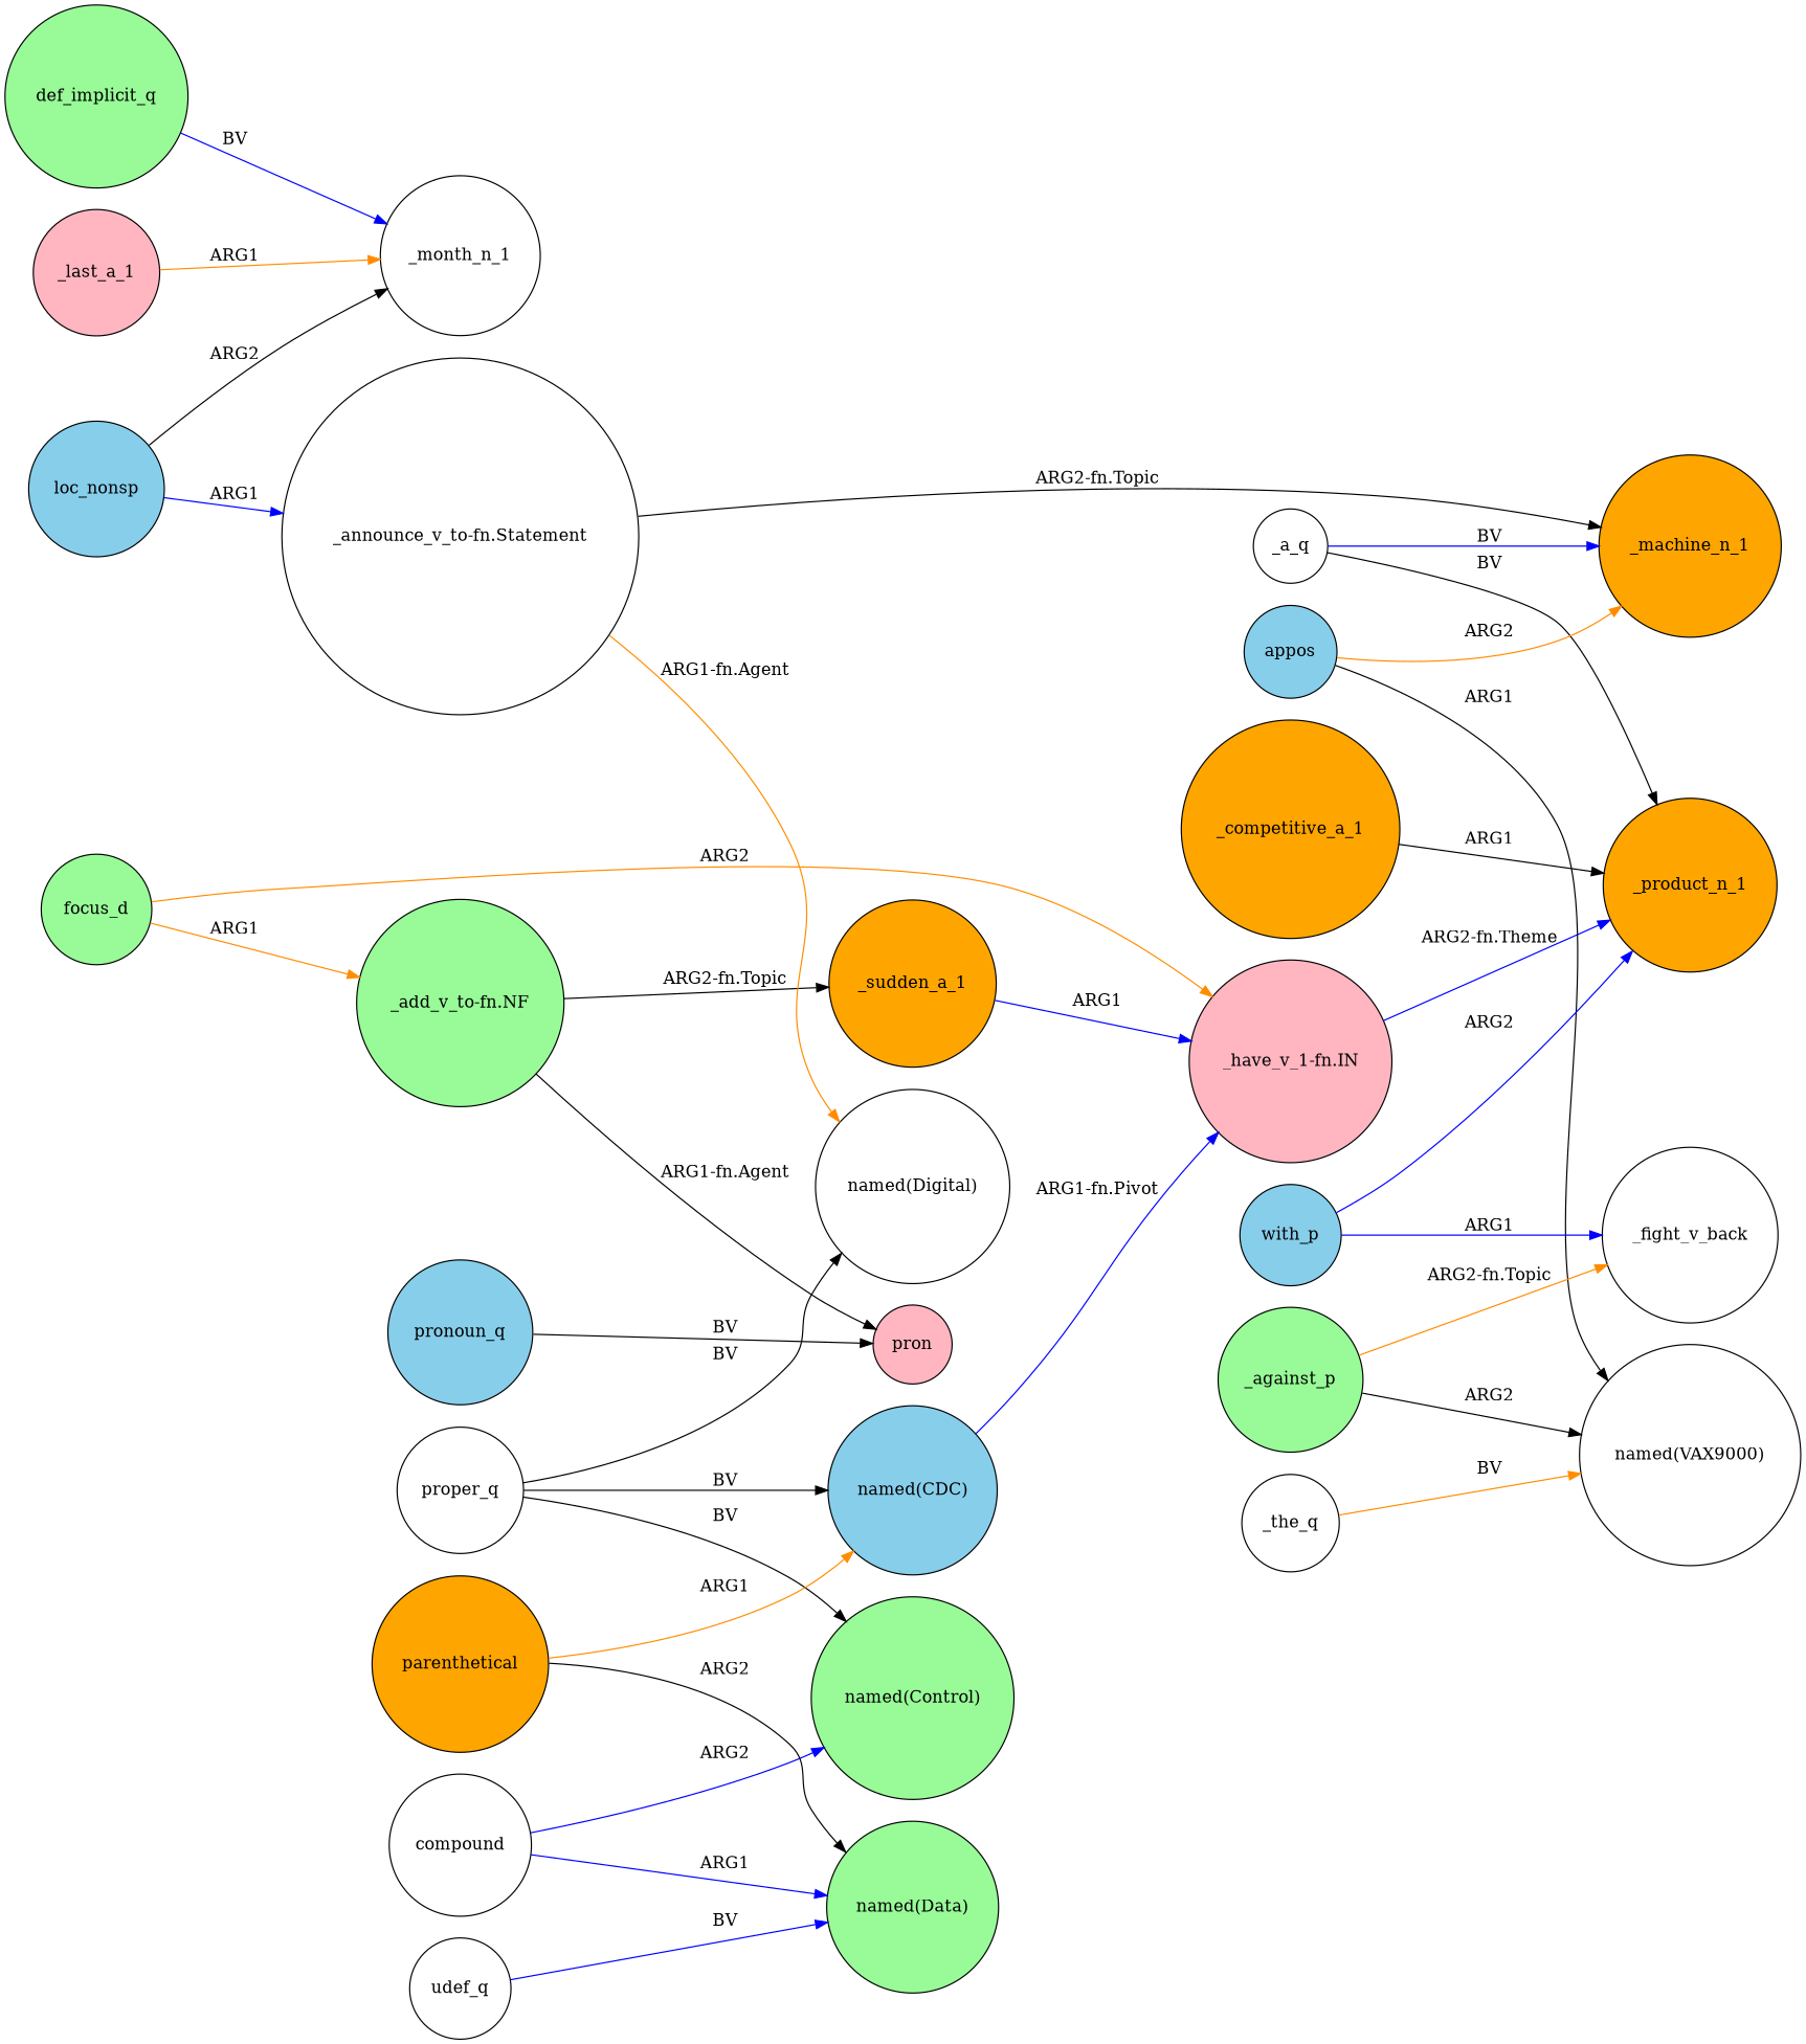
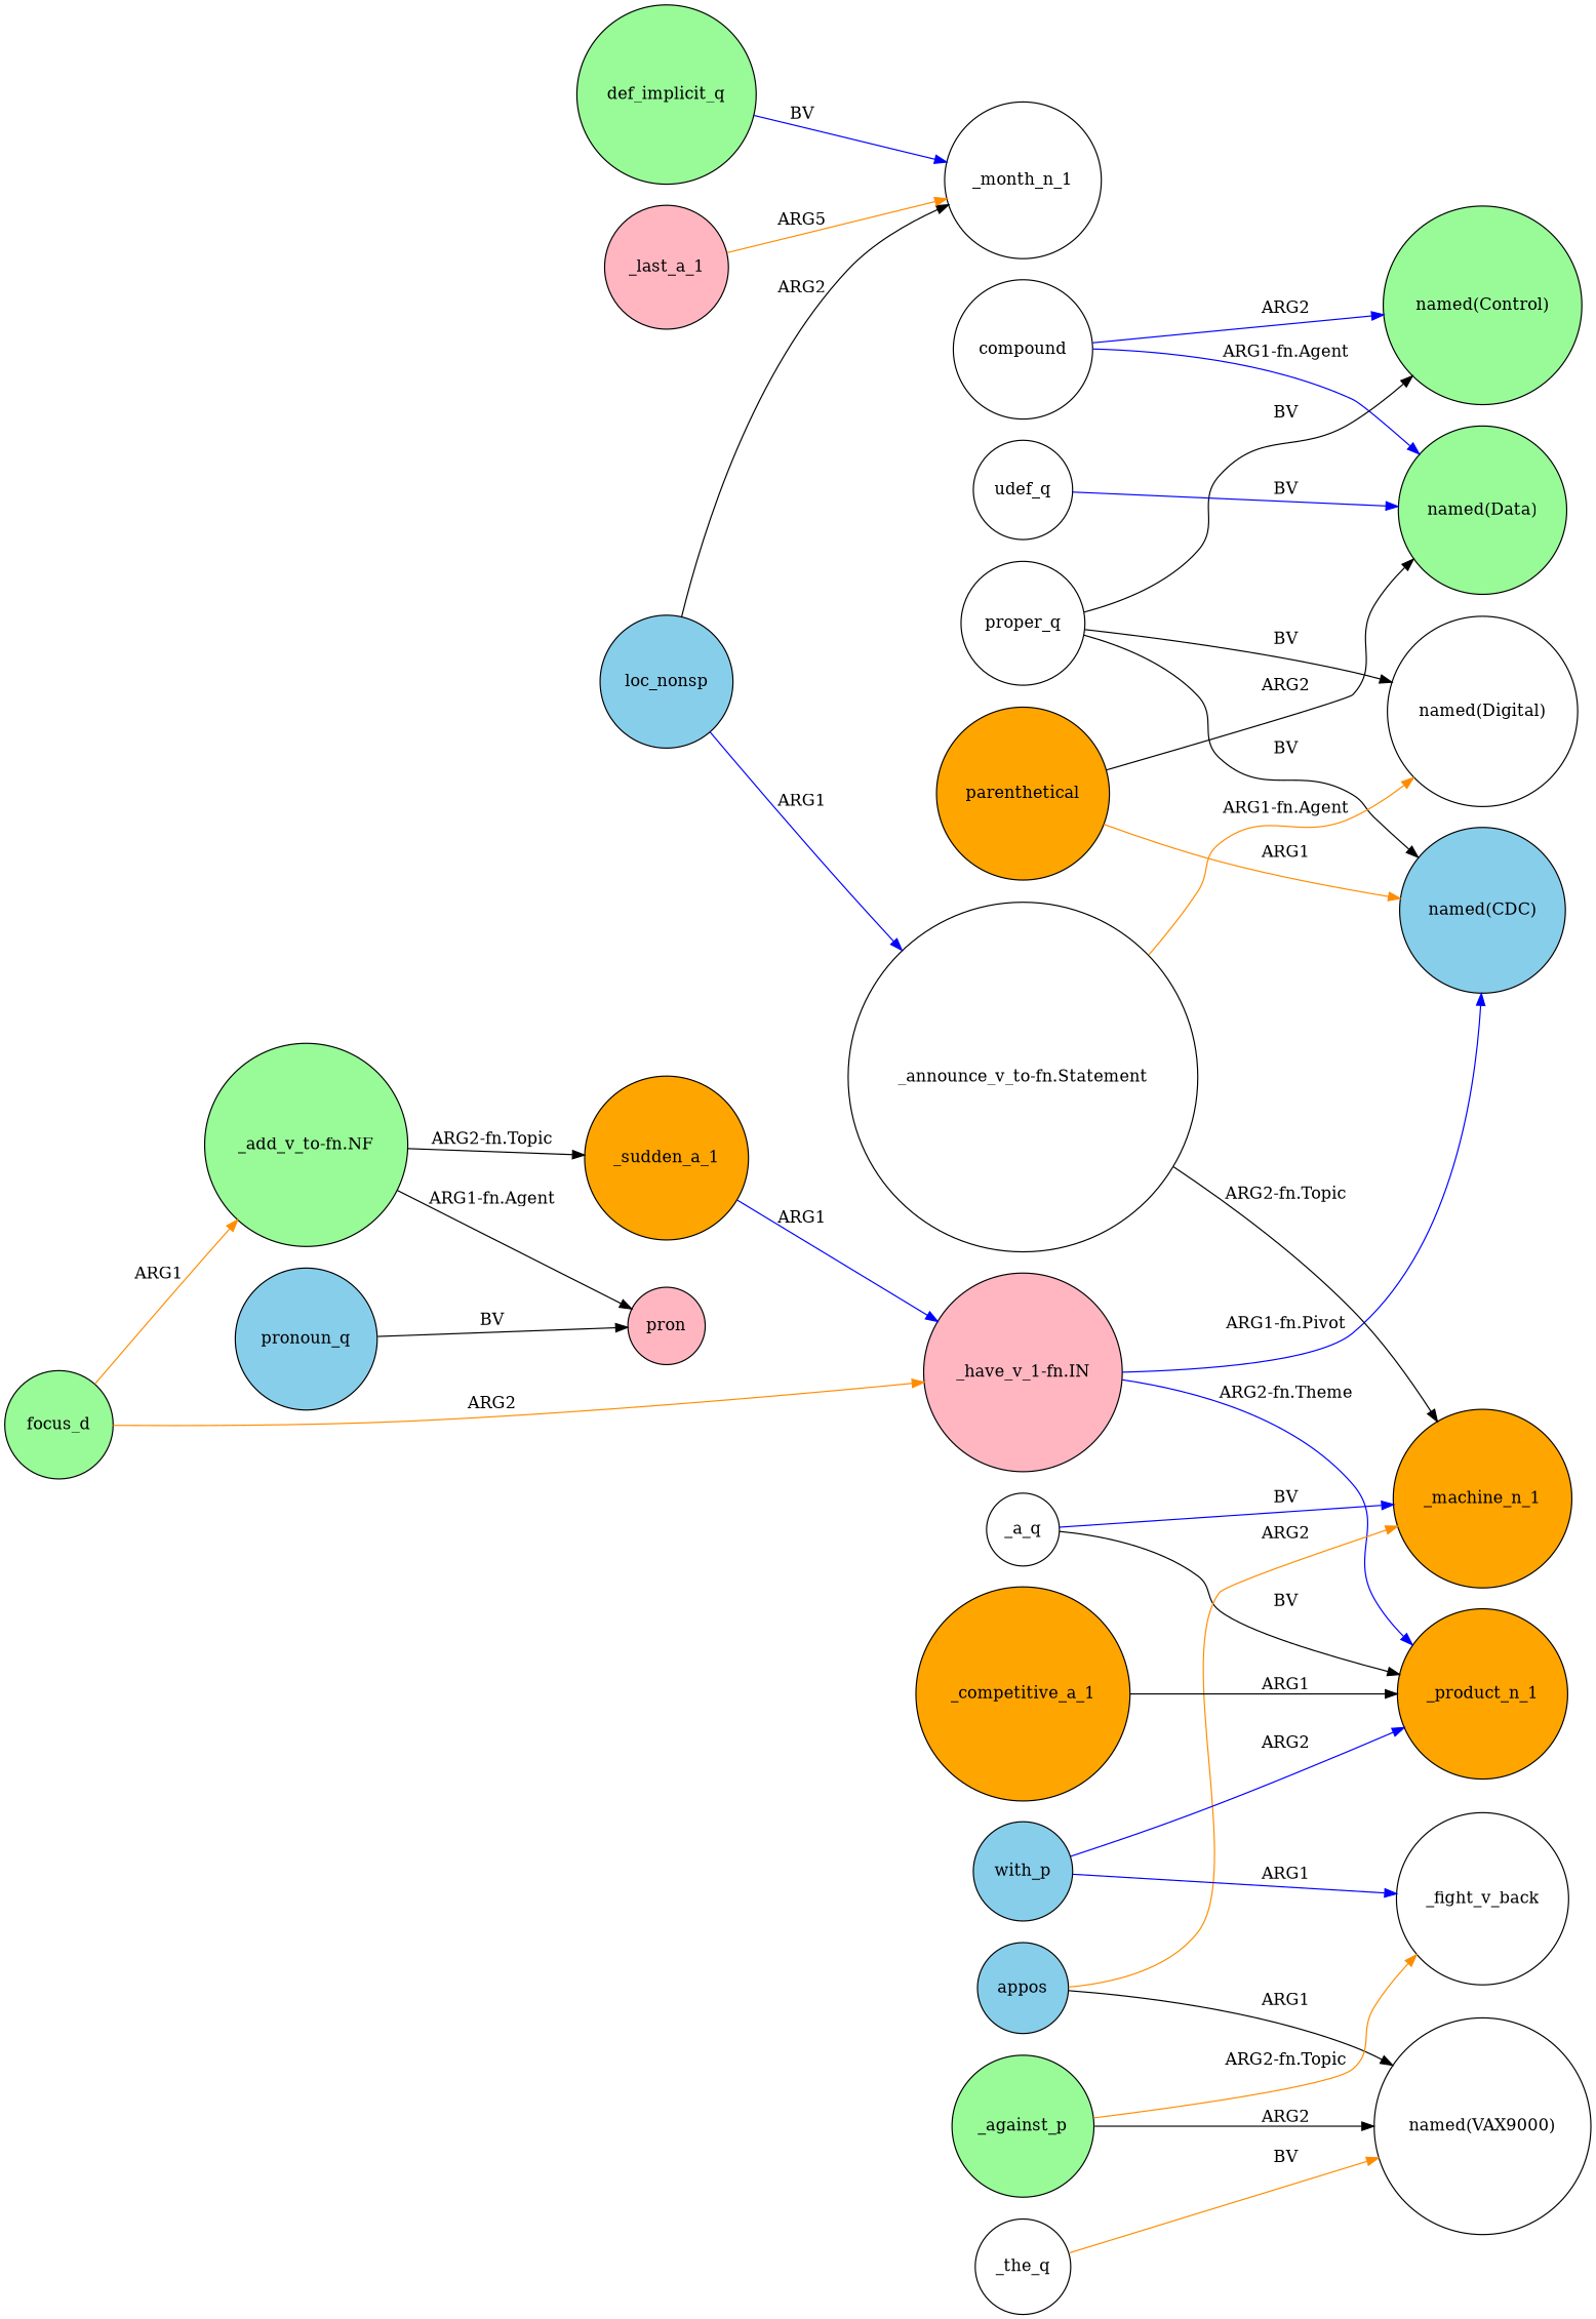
  digraph {
    rankdir=LR
    node [fillcolor=white shape=circle style=filled]
    edge [color=black]
    def_implicit_q [fillcolor=palegreen]
    _month_n_1
    _machine_n_1 [fillcolor=orange]
    _a_q
    _product_n_1 [fillcolor=orange]
    "named(Control)" [fillcolor=palegreen]
    compound
    "named(Data)" [fillcolor=palegreen]
    focus_d [fillcolor=palegreen]
    "_have_v_1-fn.IN" [fillcolor=lightpink]
    "_add_v_to-fn.NF" [fillcolor=palegreen]
    "named(CDC)" [fillcolor=skyblue]
    _sudden_a_1 [fillcolor=orange]
    pron [fillcolor=lightpink]
    proper_q
    "named(Digital)"
    "_announce_v_to-fn.Statement"
    appos [fillcolor=skyblue]
    "named(VAX9000)"
    loc_nonsp [fillcolor=skyblue]
    pronoun_q [fillcolor=skyblue]
    with_p [fillcolor=skyblue]
    _fight_v_back
    _competitive_a_1 [fillcolor=orange]
    _the_q
    _against_p [fillcolor=palegreen]
    _last_a_1 [fillcolor=lightpink]
    parenthetical [fillcolor=orange]
    udef_q
    def_implicit_q -> _month_n_1 [color=blue label=BV]
    _a_q -> _machine_n_1 [color=blue label=BV]
    _a_q -> _product_n_1 [label=BV]
    compound -> "named(Control)" [color=blue label=ARG2]
-   compound -> "named(Data)" [color=blue label=ARG1]
+   compound -> "named(Data)" [color=blue label="ARG1-fn.Agent"]
    focus_d -> "_have_v_1-fn.IN" [color=darkorange label=ARG2]
    focus_d -> "_add_v_to-fn.NF" [color=darkorange label=ARG1]
    "_have_v_1-fn.IN" -> _product_n_1 [color=blue label="ARG2-fn.Theme"]
-   "named(CDC)" -> "_have_v_1-fn.IN" [color=blue label="ARG1-fn.Pivot"]
+   "_have_v_1-fn.IN" -> "named(CDC)" [color=blue label="ARG1-fn.Pivot"]
    "_add_v_to-fn.NF" -> _sudden_a_1 [label="ARG2-fn.Topic"]
    "_add_v_to-fn.NF" -> pron [label="ARG1-fn.Agent"]
    _sudden_a_1 -> "_have_v_1-fn.IN" [color=blue label=ARG1]
    proper_q -> "named(Control)" [label=BV]
    proper_q -> "named(CDC)" [label=BV]
    proper_q -> "named(Digital)" [label=BV]
    "_announce_v_to-fn.Statement" -> _machine_n_1 [label="ARG2-fn.Topic"]
    "_announce_v_to-fn.Statement" -> "named(Digital)" [color=darkorange label="ARG1-fn.Agent"]
    appos -> _machine_n_1 [color=darkorange label=ARG2]
    appos -> "named(VAX9000)" [label=ARG1]
    loc_nonsp -> _month_n_1 [label=ARG2]
    loc_nonsp -> "_announce_v_to-fn.Statement" [color=blue label=ARG1]
    pronoun_q -> pron [label=BV]
    with_p -> _product_n_1 [color=blue label=ARG2]
    with_p -> _fight_v_back [color=blue label=ARG1]
    _competitive_a_1 -> _product_n_1 [label=ARG1]
    _the_q -> "named(VAX9000)" [color=darkorange label=BV]
    _against_p -> "named(VAX9000)" [label=ARG2]
    _against_p -> _fight_v_back [color=darkorange label="ARG2-fn.Topic"]
-   _last_a_1 -> _month_n_1 [color=darkorange label=ARG1]
+   _last_a_1 -> _month_n_1 [color=darkorange label=ARG5]
    parenthetical -> "named(Data)" [label=ARG2]
    parenthetical -> "named(CDC)" [color=darkorange label=ARG1]
    udef_q -> "named(Data)" [color=blue label=BV]
  }
